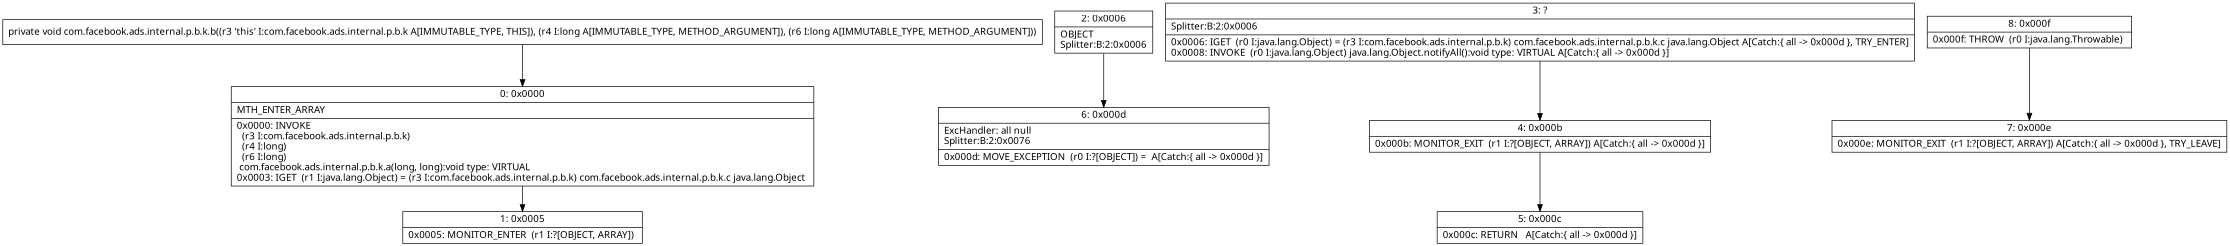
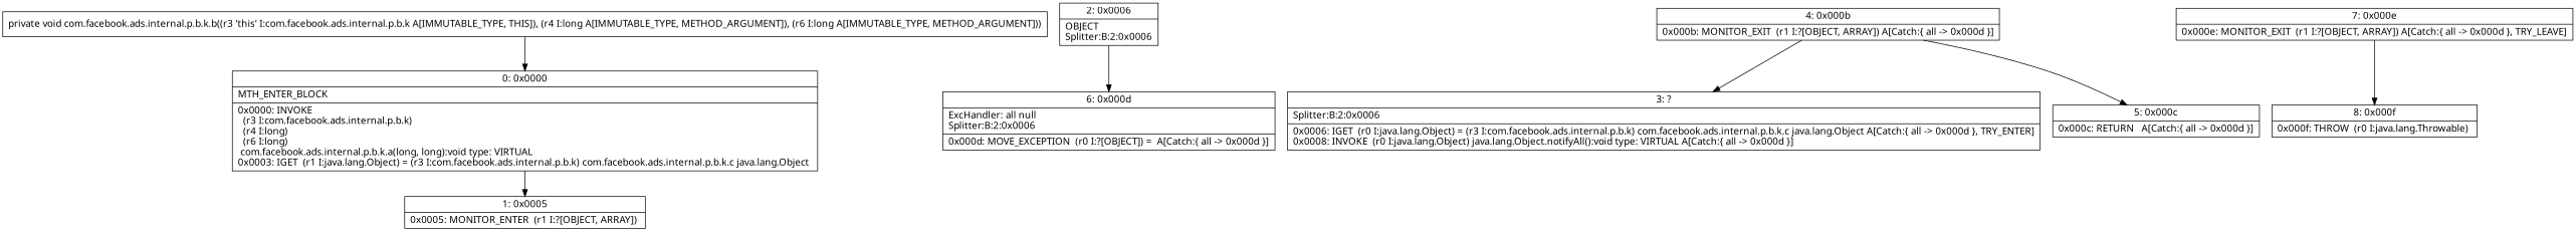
  digraph {
    fontname="Noto Sans"
    node [fontname="Noto Sans" shape=record]
    edge [fontname="Noto Sans"]
-   n1 [label="{0\:\ 0x0000|MTH_ENTER_ARRAY\l|0x0000: INVOKE  \l  (r3 I:com.facebook.ads.internal.p.b.k)\l  (r4 I:long)\l  (r6 I:long)\l com.facebook.ads.internal.p.b.k.a(long, long):void type: VIRTUAL \l0x0003: IGET  (r1 I:java.lang.Object) = (r3 I:com.facebook.ads.internal.p.b.k) com.facebook.ads.internal.p.b.k.c java.lang.Object \l}"]
+   n1 [label="{0\:\ 0x0000|MTH_ENTER_BLOCK\l|0x0000: INVOKE  \l  (r3 I:com.facebook.ads.internal.p.b.k)\l  (r4 I:long)\l  (r6 I:long)\l com.facebook.ads.internal.p.b.k.a(long, long):void type: VIRTUAL \l0x0003: IGET  (r1 I:java.lang.Object) = (r3 I:com.facebook.ads.internal.p.b.k) com.facebook.ads.internal.p.b.k.c java.lang.Object \l}"]
    n2 [label="{1\:\ 0x0005|0x0005: MONITOR_ENTER  (r1 I:?[OBJECT, ARRAY]) \l}"]
    n3 [label="{2\:\ 0x0006|OBJECT\lSplitter:B:2:0x0006\l}"]
-   n4 [label="{6\:\ 0x000d|ExcHandler: all null\lSplitter:B:2:0x0076\l|0x000d: MOVE_EXCEPTION  (r0 I:?[OBJECT]) =  A[Catch:\{ all \-\> 0x000d \}]\l}"]
+   n4 [label="{6\:\ 0x000d|ExcHandler: all null\lSplitter:B:2:0x0006\l|0x000d: MOVE_EXCEPTION  (r0 I:?[OBJECT]) =  A[Catch:\{ all \-\> 0x000d \}]\l}"]
    n5 [label="{3\:\ ?|Splitter:B:2:0x0006\l|0x0006: IGET  (r0 I:java.lang.Object) = (r3 I:com.facebook.ads.internal.p.b.k) com.facebook.ads.internal.p.b.k.c java.lang.Object A[Catch:\{ all \-\> 0x000d \}, TRY_ENTER]\l0x0008: INVOKE  (r0 I:java.lang.Object) java.lang.Object.notifyAll():void type: VIRTUAL A[Catch:\{ all \-\> 0x000d \}]\l}"]
    n6 [label="{4\:\ 0x000b|0x000b: MONITOR_EXIT  (r1 I:?[OBJECT, ARRAY]) A[Catch:\{ all \-\> 0x000d \}]\l}"]
    n7 [label="{5\:\ 0x000c|0x000c: RETURN   A[Catch:\{ all \-\> 0x000d \}]\l}"]
    n8 [label="{7\:\ 0x000e|0x000e: MONITOR_EXIT  (r1 I:?[OBJECT, ARRAY]) A[Catch:\{ all \-\> 0x000d \}, TRY_LEAVE]\l}"]
    n9 [label="{8\:\ 0x000f|0x000f: THROW  (r0 I:java.lang.Throwable) \l}"]
    n10 [label="{private void com.facebook.ads.internal.p.b.k.b((r3 'this' I:com.facebook.ads.internal.p.b.k A[IMMUTABLE_TYPE, THIS]), (r4 I:long A[IMMUTABLE_TYPE, METHOD_ARGUMENT]), (r6 I:long A[IMMUTABLE_TYPE, METHOD_ARGUMENT])) }"]
    n1 -> n2
    n3 -> n4
-   n5 -> n6
+   n6 -> n5
    n6 -> n7
-   n9 -> n8
+   n8 -> n9
    n10 -> n1
  }
